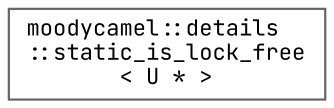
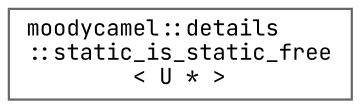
  digraph {
    rankdir=TB
    fontname="JetBrains Mono"
-   n1 [color=grey40 fillcolor=white fontname="JetBrains Mono" fontsize=10 height=0.2 label="moodycamel::details\l::static_is_lock_free\l\< U * \>" shape=box style=filled width=0.4]
+   n1 [color=grey40 fillcolor=white fontname="JetBrains Mono" fontsize=10 height=0.2 label="moodycamel::details\l::static_is_static_free\l\< U * \>" shape=box style=filled width=0.4]
  }
